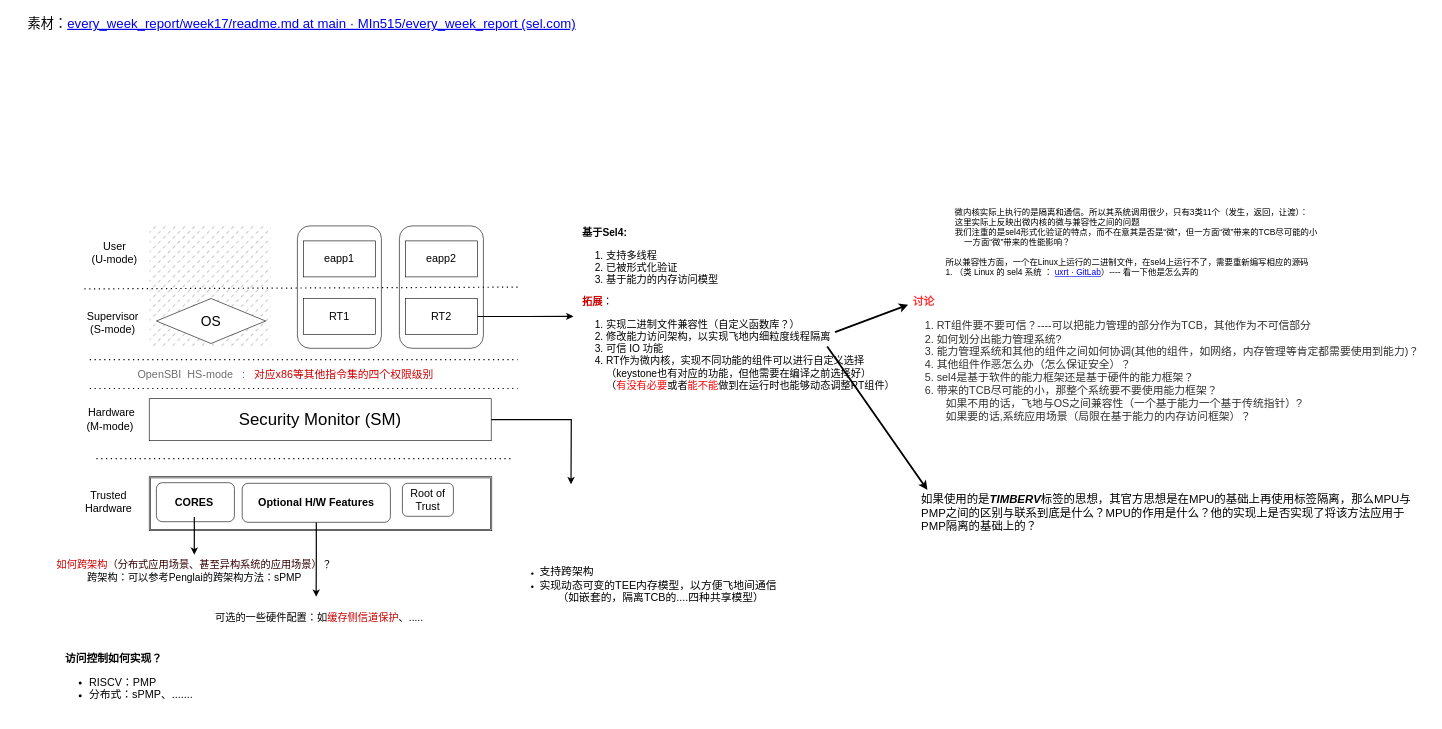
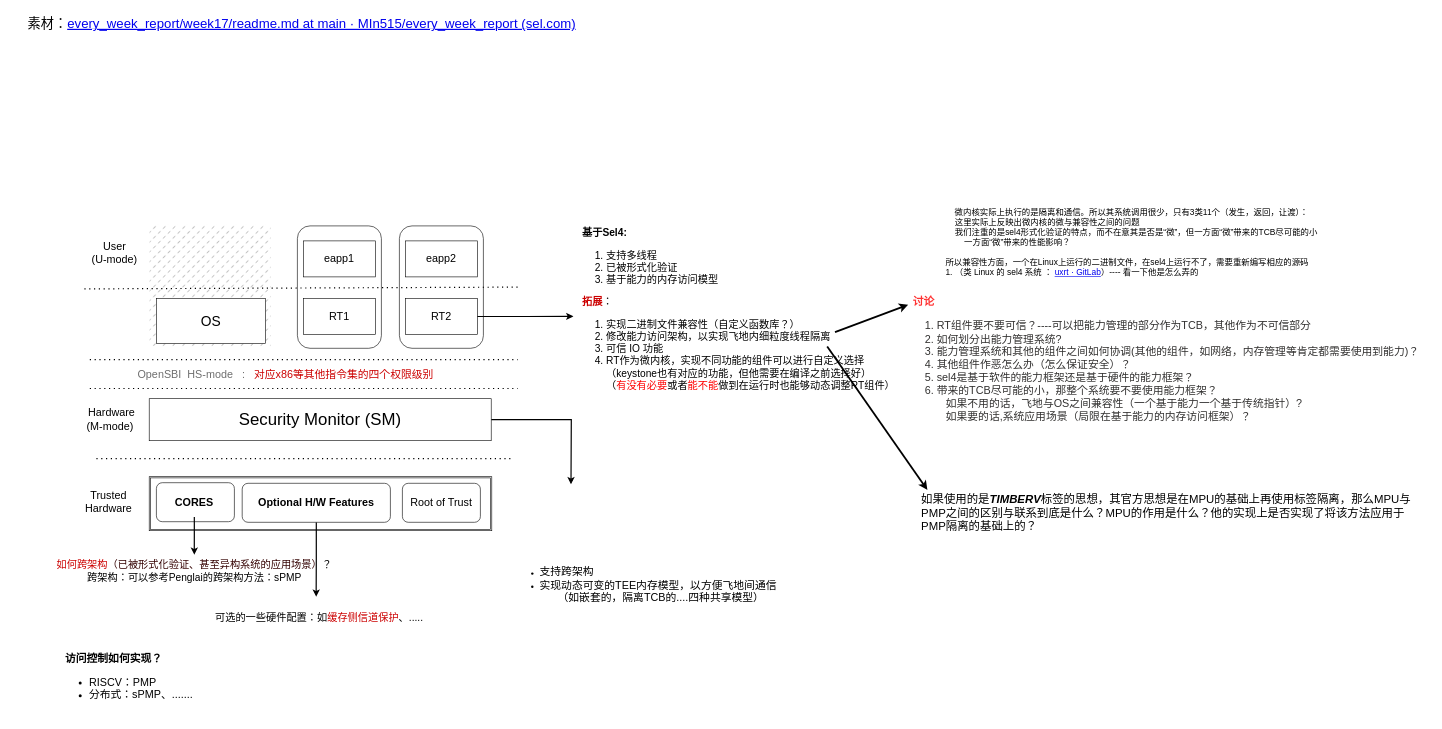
  <mxCell id="0" />
  <mxCell id="1" parent="0" />
  <mxCell id="2" value="" style="rounded=1;whiteSpace=wrap;html=1;" parent="1" vertex="1"><mxGeometry x="495" y="376" width="140" height="204" as="geometry" /></mxCell>
  <mxCell id="3" style="edgeStyle=orthogonalEdgeStyle;rounded=0;orthogonalLoop=1;jettySize=auto;html=1;exitX=1;exitY=0.5;exitDx=0;exitDy=0;strokeWidth=2;" parent="1" source="4" edge="1"><mxGeometry relative="1" as="geometry"><mxPoint x="950.995" y="806.7" as="targetPoint" /></mxGeometry></mxCell>
  <mxCell id="4" value="&lt;font style=&quot;font-size: 28px;&quot;&gt;Security Monitor (SM)&lt;/font&gt;" style="rounded=0;whiteSpace=wrap;html=1;" parent="1" vertex="1"><mxGeometry x="248" y="664" width="570" height="70" as="geometry" /></mxCell>
  <mxCell id="5" value="" style="shape=ext;double=1;rounded=0;whiteSpace=wrap;html=1;" parent="1" vertex="1"><mxGeometry x="248" y="794" width="571" height="90" as="geometry" /></mxCell>
  <mxCell id="6" value="" style="rounded=1;whiteSpace=wrap;html=1;" parent="1" vertex="1"><mxGeometry x="260" y="804" width="130" height="65" as="geometry" /></mxCell>
  <mxCell id="7" style="edgeStyle=orthogonalEdgeStyle;rounded=0;orthogonalLoop=1;jettySize=auto;html=1;strokeWidth=2;" parent="1" source="8" edge="1"><mxGeometry relative="1" as="geometry"><mxPoint x="323.125" y="924" as="targetPoint" /></mxGeometry></mxCell>
  <mxCell id="8" value="&lt;b&gt;&lt;font style=&quot;font-size: 18px;&quot;&gt;CORES&lt;/font&gt;&lt;/b&gt;" style="text;html=1;strokeColor=none;fillColor=none;align=center;verticalAlign=middle;whiteSpace=wrap;rounded=0;" parent="1" vertex="1"><mxGeometry x="270" y="814" width="106.25" height="47" as="geometry" /></mxCell>
- <mxCell id="9" value="&lt;font style=&quot;font-size: 17px;&quot;&gt;&lt;font style=&quot;font-size: 17px;&quot; color=&quot;#cc0000&quot;&gt;如何跨架构&lt;/font&gt;&lt;font color=&quot;#330000&quot; style=&quot;font-size: 17px;&quot;&gt;（分布式应用场景、甚至异构系统的应用场景）&lt;/font&gt;？&lt;br&gt;跨架构：可以参考Penglai的跨架构方法：sPMP&lt;/font&gt;" style="text;html=1;align=center;verticalAlign=middle;resizable=0;points=[];autosize=1;strokeColor=none;fillColor=none;" parent="1" vertex="1"><mxGeometry x="84.63" y="925" width="477" height="53" as="geometry" /></mxCell>
+ <mxCell id="9" value="&lt;font style=&quot;font-size: 17px;&quot;&gt;&lt;font style=&quot;font-size: 17px;&quot; color=&quot;#cc0000&quot;&gt;如何跨架构&lt;/font&gt;&lt;font color=&quot;#330000&quot; style=&quot;font-size: 17px;&quot;&gt;（已被形式化验证、甚至异构系统的应用场景）&lt;/font&gt;？&lt;br&gt;跨架构：可以参考Penglai的跨架构方法：sPMP&lt;/font&gt;" style="text;html=1;align=center;verticalAlign=middle;resizable=0;points=[];autosize=1;strokeColor=none;fillColor=none;" parent="1" vertex="1"><mxGeometry x="84.63" y="925" width="477" height="53" as="geometry" /></mxCell>
  <mxCell id="10" value="" style="endArrow=none;dashed=1;html=1;dashPattern=1 3;strokeWidth=2;rounded=0;" parent="1" edge="1"><mxGeometry width="50" height="50" relative="1" as="geometry"><mxPoint x="160" y="764" as="sourcePoint" /><mxPoint x="850" y="764" as="targetPoint" /></mxGeometry></mxCell>
  <mxCell id="11" value="&lt;font style=&quot;font-size: 18px;&quot;&gt;Hardware&lt;br&gt;(M-mode)&amp;nbsp;&lt;/font&gt;" style="text;html=1;align=center;verticalAlign=middle;resizable=0;points=[];autosize=1;strokeColor=none;fillColor=none;" parent="1" vertex="1"><mxGeometry x="130" y="669" width="110" height="60" as="geometry" /></mxCell>
  <mxCell id="12" style="edgeStyle=orthogonalEdgeStyle;rounded=0;orthogonalLoop=1;jettySize=auto;html=1;exitX=0.5;exitY=1;exitDx=0;exitDy=0;strokeWidth=2;" parent="1" source="13" edge="1"><mxGeometry relative="1" as="geometry"><mxPoint x="526.25" y="994" as="targetPoint" /></mxGeometry></mxCell>
  <mxCell id="13" value="&lt;font style=&quot;font-size: 18px;&quot;&gt;&lt;b&gt;Optional H/W Features&lt;/b&gt;&lt;/font&gt;" style="rounded=1;whiteSpace=wrap;html=1;" parent="1" vertex="1"><mxGeometry x="403" y="805" width="247" height="65" as="geometry" /></mxCell>
- <mxCell id="14" value="&lt;font style=&quot;font-size: 18px;&quot;&gt;Root of Trust&lt;/font&gt;" style="rounded=1;whiteSpace=wrap;html=1;" parent="1" vertex="1"><mxGeometry x="670" y="805" width="85" height="55" as="geometry" /></mxCell>
+ <mxCell id="14" value="&lt;font style=&quot;font-size: 18px;&quot;&gt;Root of Trust&lt;/font&gt;" style="rounded=1;whiteSpace=wrap;html=1;" parent="1" vertex="1"><mxGeometry x="670" y="805" width="130" height="65" as="geometry" /></mxCell>
  <mxCell id="15" value="&lt;span style=&quot;font-size: 17px;&quot;&gt;可选的一些硬件配置：如&lt;font style=&quot;font-size: 17px;&quot; color=&quot;#cc0000&quot;&gt;缓存侧信道保护&lt;/font&gt;、.....&lt;/span&gt;" style="text;html=1;align=center;verticalAlign=middle;resizable=0;points=[];autosize=1;strokeColor=none;fillColor=none;" parent="1" vertex="1"><mxGeometry x="348" y="1014" width="365" height="32" as="geometry" /></mxCell>
  <mxCell id="16" value="&lt;font style=&quot;font-size: 18px;&quot;&gt;Trusted&lt;br&gt;Hardware&lt;/font&gt;" style="text;html=1;align=center;verticalAlign=middle;resizable=0;points=[];autosize=1;strokeColor=none;fillColor=none;" parent="1" vertex="1"><mxGeometry x="130" y="806.5" width="100" height="60" as="geometry" /></mxCell>
  <mxCell id="17" value="" style="endArrow=none;dashed=1;html=1;dashPattern=1 3;strokeWidth=2;rounded=0;" parent="1" edge="1"><mxGeometry width="50" height="50" relative="1" as="geometry"><mxPoint x="149" y="599" as="sourcePoint" /><mxPoint x="862" y="599" as="targetPoint" /></mxGeometry></mxCell>
  <mxCell id="18" value="" style="whiteSpace=wrap;html=1;aspect=fixed;gradientColor=none;fillColor=#808080;fillStyle=dashed;strokeColor=#FFFFFF;" parent="1" vertex="1"><mxGeometry x="248" y="374" width="203" height="203" as="geometry" /></mxCell>
- <mxCell id="19" value="&lt;font style=&quot;font-size: 23px;&quot;&gt;OS&lt;/font&gt;" style="rhombus;whiteSpace=wrap;html=1;" parent="1" vertex="1"><mxGeometry x="260" y="497" width="182" height="75" as="geometry" /></mxCell>
- <mxCell id="20" value="&lt;font style=&quot;font-size: 18px;&quot;&gt;Supervisor&lt;br/&gt;(S-mode)&lt;/font&gt;" style="text;html=1;align=center;verticalAlign=middle;resizable=0;points=[];autosize=1;strokeColor=none;fillColor=none;" parent="1" vertex="1"><mxGeometry x="135" y="510" width="104" height="55" as="geometry" /></mxCell>
+ <mxCell id="19" value="&lt;font style=&quot;font-size: 23px;&quot;&gt;OS&lt;/font&gt;" style="rounded=0;whiteSpace=wrap;html=1;" parent="1" vertex="1"><mxGeometry x="260" y="497" width="182" height="75" as="geometry" /></mxCell>
  <mxCell id="21" value="&lt;font style=&quot;font-size: 18px;&quot;&gt;User&lt;br/&gt;(U-mode)&lt;/font&gt;" style="text;html=1;align=center;verticalAlign=middle;resizable=0;points=[];autosize=1;strokeColor=none;fillColor=none;" parent="1" vertex="1"><mxGeometry x="143" y="393" width="94" height="55" as="geometry" /></mxCell>
  <mxCell id="22" value="" style="endArrow=none;dashed=1;html=1;dashPattern=1 3;strokeWidth=2;rounded=0;" parent="1" edge="1"><mxGeometry width="50" height="50" relative="1" as="geometry"><mxPoint x="149" y="647" as="sourcePoint" /><mxPoint x="862" y="647" as="targetPoint" /></mxGeometry></mxCell>
  <mxCell id="23" value="&lt;font color=&quot;#6e6e6e&quot; style=&quot;font-size: 18px;&quot;&gt;OpenSBI&amp;nbsp; HS-mode&amp;nbsp; &amp;nbsp;:&amp;nbsp; &amp;nbsp;&lt;/font&gt;&lt;font color=&quot;#cc0000&quot; style=&quot;font-size: 18px;&quot;&gt;对应x86等其他指令集的四个权限级别&lt;/font&gt;" style="text;html=1;align=center;verticalAlign=middle;resizable=0;points=[];autosize=1;strokeColor=none;fillColor=none;" parent="1" vertex="1"><mxGeometry x="219" y="607" width="511" height="34" as="geometry" /></mxCell>
  <mxCell id="24" value="&lt;font style=&quot;font-size: 18px;&quot;&gt;RT1&lt;/font&gt;" style="rounded=0;whiteSpace=wrap;html=1;" parent="1" vertex="1"><mxGeometry x="505" y="497" width="120" height="60" as="geometry" /></mxCell>
  <mxCell id="25" value="&lt;div style=&quot;text-align: left; font-size: 17px;&quot;&gt;&lt;span style=&quot;background-color: initial;&quot;&gt;&lt;b style=&quot;&quot;&gt;&lt;font style=&quot;font-size: 17px;&quot;&gt;基于Sel4:&lt;/font&gt;&lt;/b&gt;&lt;/span&gt;&lt;/div&gt;&lt;ol style=&quot;font-size: 17px;&quot;&gt;&lt;li style=&quot;text-align: left;&quot;&gt;&lt;font style=&quot;font-size: 17px;&quot;&gt;支持多线程&lt;/font&gt;&lt;/li&gt;&lt;li style=&quot;text-align: left;&quot;&gt;&lt;font style=&quot;font-size: 17px;&quot;&gt;已被形式化验证&lt;/font&gt;&lt;/li&gt;&lt;li style=&quot;text-align: left;&quot;&gt;&lt;font style=&quot;font-size: 17px;&quot;&gt;基于能力的内存访问模型&lt;/font&gt;&lt;/li&gt;&lt;/ol&gt;&lt;div style=&quot;text-align: left; font-size: 17px;&quot;&gt;&lt;font style=&quot;font-size: 17px;&quot;&gt;&lt;font color=&quot;#cc0000&quot; style=&quot;font-size: 17px;&quot;&gt;&lt;b&gt;拓展&lt;/b&gt;&lt;/font&gt;：&lt;/font&gt;&lt;/div&gt;&lt;div style=&quot;text-align: left; font-size: 17px;&quot;&gt;&lt;ol style=&quot;&quot;&gt;&lt;li style=&quot;&quot;&gt;&lt;font style=&quot;font-size: 17px;&quot;&gt;实现二进制文件兼容性（自定义函数库？）&lt;/font&gt;&lt;/li&gt;&lt;li style=&quot;&quot;&gt;&lt;font style=&quot;font-size: 17px;&quot;&gt;修改能力访问架构，以实现飞地内细粒度线程隔离&lt;/font&gt;&lt;/li&gt;&lt;li style=&quot;&quot;&gt;可信 IO 功能&lt;/li&gt;&lt;li style=&quot;&quot;&gt;RT作为微内核，实现不同功能的组件可以进行自定义选择&lt;br&gt;（keystone也有对应的功能，但他需要在编译之前选择好）&lt;br&gt;（&lt;font color=&quot;#ff0000&quot;&gt;有没有必要&lt;/font&gt;或者&lt;font color=&quot;#ff0000&quot;&gt;能不能&lt;/font&gt;做到在运行时也能够动态调整RT组件）&lt;/li&gt;&lt;/ol&gt;&lt;/div&gt;" style="text;html=1;align=center;verticalAlign=middle;resizable=0;points=[];autosize=1;strokeColor=none;fillColor=none;" parent="1" vertex="1"><mxGeometry x="960" y="372" width="539" height="304" as="geometry" /></mxCell>
  <mxCell id="26" value="&lt;font style=&quot;font-size: 18px;&quot;&gt;eapp1&lt;/font&gt;" style="rounded=0;whiteSpace=wrap;html=1;" parent="1" vertex="1"><mxGeometry x="505" y="401" width="120" height="60" as="geometry" /></mxCell>
  <mxCell id="27" value="&lt;ul&gt;&lt;li&gt;&lt;font style=&quot;font-size: 18px;&quot;&gt;支持跨架构&lt;/font&gt;&lt;/li&gt;&lt;li&gt;&lt;font style=&quot;font-size: 18px;&quot;&gt;实现动态可变的TEE内存模型，以方便飞地间通信&lt;br&gt;&amp;nbsp; &amp;nbsp; &amp;nbsp; （如嵌套的，隔离TCB的....四种共享模型）&lt;/font&gt;&lt;/li&gt;&lt;/ul&gt;" style="text;html=1;align=left;verticalAlign=middle;resizable=0;points=[];autosize=1;strokeColor=none;fillColor=none;" parent="1" vertex="1"><mxGeometry x="857" y="924" width="453" height="101" as="geometry" /></mxCell>
  <mxCell id="28" value="&lt;font style=&quot;font-size: 18px;&quot;&gt;&lt;div style=&quot;font-size: 18px;&quot;&gt;&lt;b style=&quot;&quot;&gt;&lt;font color=&quot;#ff3333&quot;&gt;讨论&lt;/font&gt;&lt;/b&gt;&lt;/div&gt;&lt;div style=&quot;color: rgb(50, 49, 48);&quot;&gt;&lt;ol style=&quot;&quot;&gt;&lt;li style=&quot;font-size: 18px;&quot;&gt;RT组件要不要可信？----可以把能力管理的部分作为TCB，其他作为不可信部分&lt;/li&gt;&lt;li style=&quot;font-size: 18px;&quot;&gt;如何划分出能力管理系统?&lt;/li&gt;&lt;li style=&quot;font-size: 18px;&quot;&gt;能力管理系统和其他的组件之间如何协调(其他的组件，如网络，内存管理等肯定都需要使用到能力)？&lt;/li&gt;&lt;li style=&quot;font-size: 18px;&quot;&gt;其他组件作恶怎么办（怎么保证安全）？&lt;/li&gt;&lt;li style=&quot;font-size: 18px;&quot;&gt;sel4是基于软件的能力框架还是基于硬件的能力框架？&lt;br&gt;&lt;/li&gt;&lt;li style=&quot;&quot;&gt;带来的TCB尽可能的小，那整个系统要不要使用能力框架？&lt;br&gt;&amp;nbsp; &amp;nbsp;如果不用的话，飞地与OS之间兼容性（一个基于能力一个基于传统指针）?&lt;br&gt;&amp;nbsp; &amp;nbsp;如果要的话,系统应用场景（局限在基于能力的内存访问框架）？&lt;/li&gt;&lt;/ol&gt;&lt;/div&gt;&lt;/font&gt;" style="text;html=1;align=left;verticalAlign=middle;resizable=0;points=[];autosize=1;strokeColor=none;fillColor=none;" parent="1" vertex="1"><mxGeometry x="1519" y="487" width="862" height="242" as="geometry" /></mxCell>
  <mxCell id="29" value="" style="endArrow=classic;html=1;rounded=0;strokeWidth=3;entryX=-0.007;entryY=0.084;entryDx=0;entryDy=0;entryPerimeter=0;" parent="1" target="28" edge="1"><mxGeometry width="50" height="50" relative="1" as="geometry"><mxPoint x="1391" y="553" as="sourcePoint" /><mxPoint x="1455" y="555" as="targetPoint" /></mxGeometry></mxCell>
  <mxCell id="30" value="" style="rounded=1;whiteSpace=wrap;html=1;" parent="1" vertex="1"><mxGeometry x="665" y="376" width="140" height="204" as="geometry" /></mxCell>
  <mxCell id="31" value="&lt;font style=&quot;font-size: 18px;&quot;&gt;RT2&lt;/font&gt;" style="rounded=0;whiteSpace=wrap;html=1;" parent="1" vertex="1"><mxGeometry x="675" y="497" width="120" height="60" as="geometry" /></mxCell>
  <mxCell id="32" value="&lt;font style=&quot;font-size: 18px;&quot;&gt;eapp2&lt;/font&gt;" style="rounded=0;whiteSpace=wrap;html=1;" parent="1" vertex="1"><mxGeometry x="675" y="401" width="120" height="60" as="geometry" /></mxCell>
  <mxCell id="33" style="edgeStyle=orthogonalEdgeStyle;rounded=0;orthogonalLoop=1;jettySize=auto;html=1;strokeWidth=2;exitX=1;exitY=0.5;exitDx=0;exitDy=0;" parent="1" source="31" edge="1"><mxGeometry relative="1" as="geometry"><mxPoint x="955" y="526.75" as="targetPoint" /><mxPoint x="795" y="527" as="sourcePoint" /></mxGeometry></mxCell>
  <mxCell id="34" value="" style="endArrow=none;dashed=1;html=1;dashPattern=1 3;strokeWidth=2;rounded=0;" parent="1" edge="1"><mxGeometry width="50" height="50" relative="1" as="geometry"><mxPoint x="140" y="481" as="sourcePoint" /><mxPoint x="865" y="478" as="targetPoint" /></mxGeometry></mxCell>
  <mxCell id="35" value="&lt;font style=&quot;font-size: 18px;&quot;&gt;&lt;b&gt;访问控制如何实现？&lt;/b&gt;&lt;br&gt;&lt;ul style=&quot;&quot;&gt;&lt;li style=&quot;&quot;&gt;&lt;font style=&quot;font-size: 18px;&quot;&gt;RISCV：PMP&lt;/font&gt;&lt;/li&gt;&lt;li style=&quot;&quot;&gt;分布式：sPMP、.......&lt;/li&gt;&lt;/ul&gt;&lt;/font&gt;" style="text;html=1;align=left;verticalAlign=middle;resizable=0;points=[];autosize=1;strokeColor=none;fillColor=none;" parent="1" vertex="1"><mxGeometry x="106" y="1080" width="231" height="113" as="geometry" /></mxCell>
  <mxCell id="36" value="&lt;font style=&quot;font-size: 14px;&quot;&gt;微内核实际上执行的是隔离和通信。所以其系统调用很少，只有3类11个（发生，返回，让渡）：&lt;br&gt;&lt;/font&gt;&lt;div style=&quot;text-align: left; font-size: 14px;&quot;&gt;&lt;span style=&quot;background-color: initial;&quot;&gt;&lt;font style=&quot;font-size: 14px;&quot;&gt;&lt;span style=&quot;&quot;&gt;&lt;span style=&quot;white-space: pre;&quot;&gt;&amp;nbsp;&amp;nbsp;&amp;nbsp;&amp;nbsp;&lt;/span&gt;&lt;/span&gt;这里实际上反映出微内核的微与兼容性之间的问题&lt;/font&gt;&lt;/span&gt;&lt;/div&gt;&lt;div style=&quot;text-align: left; font-size: 14px;&quot;&gt;&lt;span style=&quot;background-color: initial;&quot;&gt;&lt;font style=&quot;font-size: 14px;&quot;&gt;&lt;span style=&quot;&quot;&gt;&lt;span style=&quot;white-space: pre;&quot;&gt;&amp;nbsp;&amp;nbsp;&amp;nbsp;&amp;nbsp;&lt;/span&gt;&lt;/span&gt;我们注重的是sel4形式化验证的特点，而不在意其是否是“微”，但一方面“微”带来的TCB尽可能的小&lt;br&gt;&lt;/font&gt;&lt;/span&gt;&lt;/div&gt;&lt;div style=&quot;text-align: left; font-size: 14px;&quot;&gt;&lt;span style=&quot;background-color: initial;&quot;&gt;&lt;font style=&quot;font-size: 14px;&quot;&gt;&lt;span style=&quot;&quot;&gt;&lt;span style=&quot;white-space: pre;&quot;&gt;&amp;nbsp;&amp;nbsp;&amp;nbsp;&amp;nbsp;&lt;/span&gt;&lt;/span&gt;&lt;span style=&quot;&quot;&gt;&lt;span style=&quot;white-space: pre;&quot;&gt;&amp;nbsp;&amp;nbsp;&amp;nbsp;&amp;nbsp;&lt;/span&gt;&lt;/span&gt;一方面“微”带来的性能影响？&lt;br&gt;&lt;/font&gt;&lt;/span&gt;&lt;/div&gt;&lt;div style=&quot;text-align: left; font-size: 14px;&quot;&gt;&lt;span style=&quot;background-color: initial;&quot;&gt;&lt;font style=&quot;font-size: 14px;&quot;&gt;&lt;br&gt;&lt;/font&gt;&lt;/span&gt;&lt;/div&gt;&lt;div style=&quot;text-align: left; font-size: 14px;&quot;&gt;&lt;span style=&quot;background-color: initial;&quot;&gt;&lt;font style=&quot;font-size: 14px;&quot;&gt;所以兼容性方面，一个在Linux上运行的二进制文件，在sel4上运行不了，需要重新编写相应的源码&lt;/font&gt;&lt;/span&gt;&lt;/div&gt;&lt;div style=&quot;text-align: left; font-size: 14px;&quot;&gt;&lt;font style=&quot;font-size: 14px;&quot;&gt;1. （类 Linux 的 sel4 系统 ：&amp;nbsp;&lt;a style=&quot;&quot; href=&quot;https://gitlab.com/uxrt&quot;&gt;uxrt · GitLab&lt;/a&gt;&lt;span style=&quot;background-color: initial;&quot;&gt;）---- 看一下他是怎么弄的&lt;/span&gt;&lt;/font&gt;&lt;/div&gt;" style="text;html=1;align=center;verticalAlign=middle;resizable=0;points=[];autosize=1;strokeColor=none;fillColor=none;" parent="1" vertex="1"><mxGeometry x="1566" y="338" width="638" height="130" as="geometry" /></mxCell>
  <mxCell id="37" value="" style="endArrow=classic;html=1;rounded=0;strokeWidth=3;" parent="1" edge="1"><mxGeometry width="50" height="50" relative="1" as="geometry"><mxPoint x="1378" y="577" as="sourcePoint" /><mxPoint x="1545" y="816" as="targetPoint" /></mxGeometry></mxCell>
  <mxCell id="38" value="&lt;font style=&quot;font-size: 19px;&quot;&gt;如果使用的是&lt;b&gt;&lt;i&gt;TIMBERV&lt;/i&gt;&lt;/b&gt;标签的思想，其官方思想是在MPU的基础上再使用标签隔离，那么MPU与PMP之间的区别与联系到底是什么？MPU的作用是什么？他的实现上是否实现了将该方法应用于PMP隔离的基础上的？&lt;/font&gt;" style="text;html=1;strokeColor=none;fillColor=none;align=left;verticalAlign=middle;whiteSpace=wrap;rounded=0;" parent="1" vertex="1"><mxGeometry x="1533" y="840" width="846" height="30" as="geometry" /></mxCell>
  <mxCell id="39" value="&lt;font style=&quot;font-size: 22px;&quot;&gt;素材：&lt;a href=&quot;https://github.com/MIn515/every_week_report/blob/main/week17/readme.md&quot;&gt;every_week_report/week17/readme.md at main · MIn515/every_week_report (sel.com)&lt;/a&gt;&lt;/font&gt;" style="text;html=1;align=center;verticalAlign=middle;resizable=0;points=[];autosize=1;strokeColor=none;fillColor=none;" parent="1" vertex="1"><mxGeometry x="20" y="20" width="963" height="38" as="geometry" /></mxCell>
